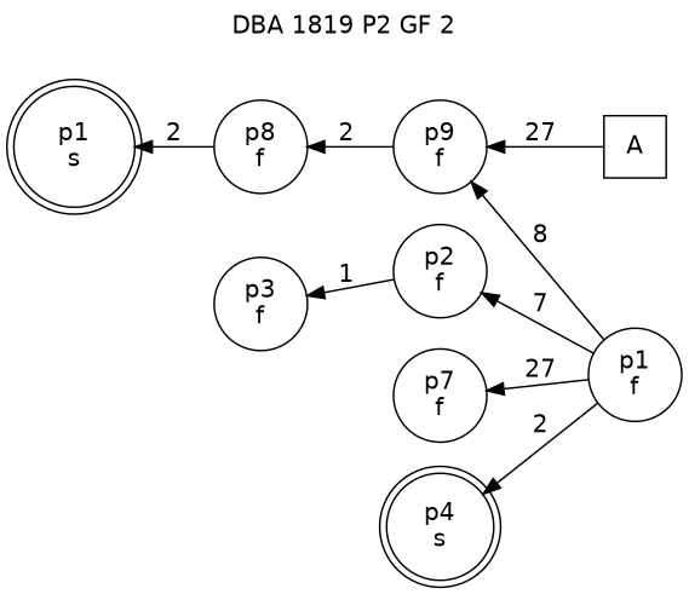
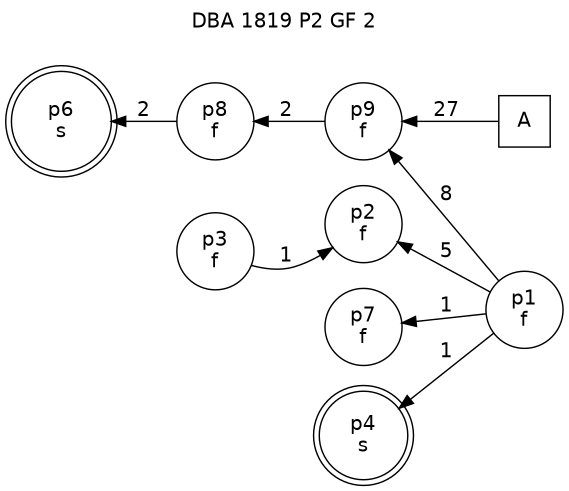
  digraph {
    fontname="DejaVu Sans"
    label=" DBA 1819 P2 GF 2 "
    labelloc=tl
    rankdir=RL
    node [fontname="DejaVu Sans" shape=circle]
    edge [fontname="DejaVu Sans"]
    n1 [label=A shape=square]
    n2 [label="p9\nf"]
    n3 [label="p1\nf"]
    n4 [label="p2\nf"]
    n5 [label="p7\nf"]
    n6 [label="p4\ns" shape=doublecircle]
    n7 [label="p8\nf"]
    n8 [label="p3\nf"]
-   n9 [label="p1\ns" shape=doublecircle]
+   n9 [label="p6\ns" shape=doublecircle]
    n1 -> n2 [label=27]
    n2 -> n7 [label=2]
    n3 -> n2 [label=8]
-   n3 -> n4 [label=7]
-   n3 -> n5 [label=27]
-   n3 -> n6 [label=2]
-   n4 -> n8 [label=1]
+   n3 -> n4 [label=5]
+   n3 -> n5 [label=1]
+   n3 -> n6 [label=1]
+   n8 -> n4 [label=1]
    n7 -> n9 [label=2]
  }
